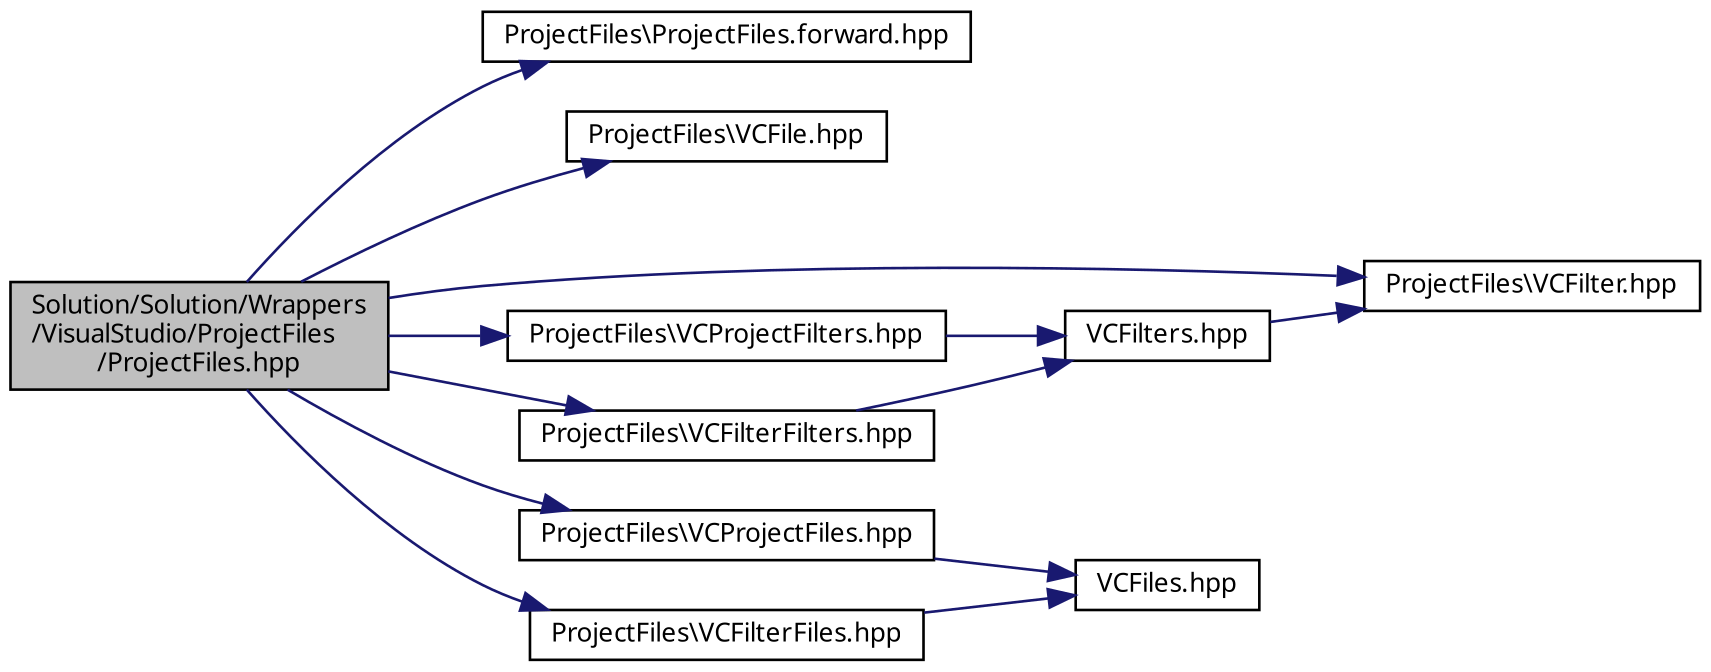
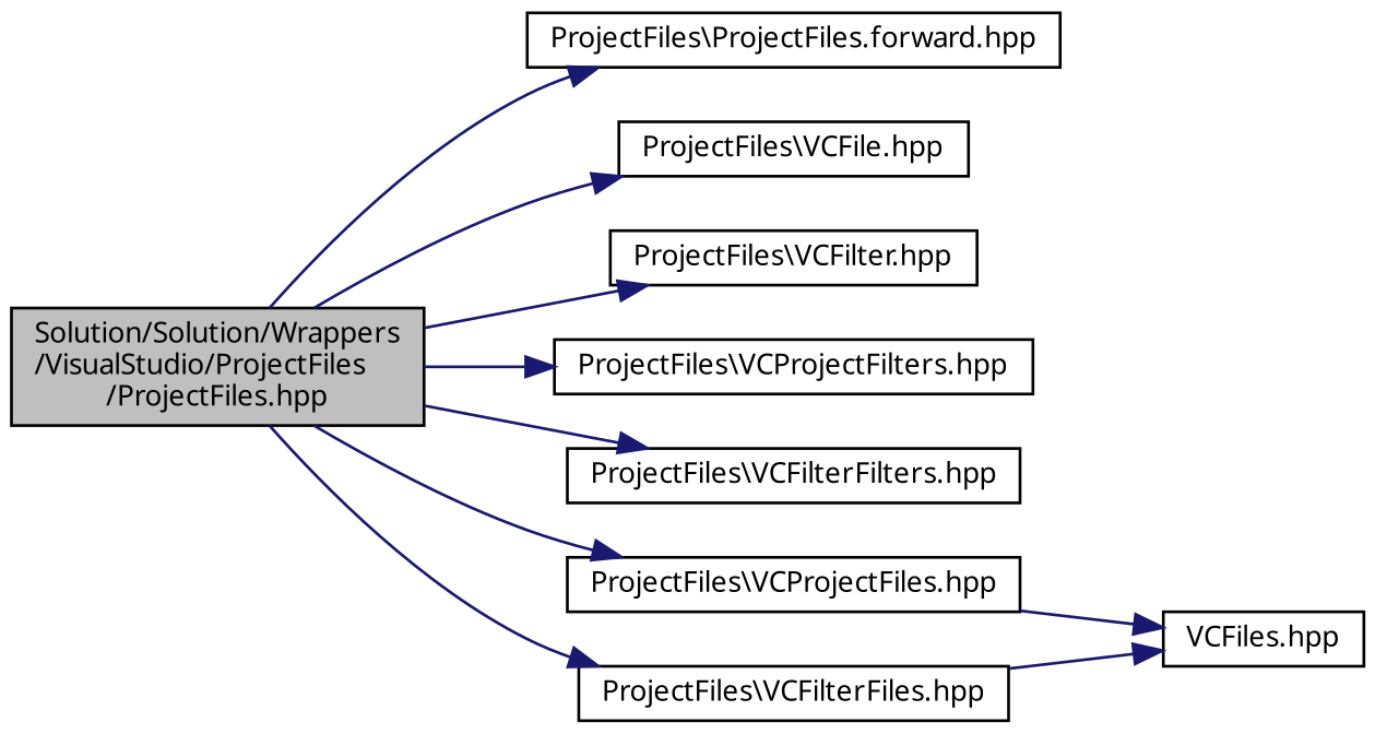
  digraph {
    rankdir=LR
    node [color=black fillcolor=white fontname=Verdana fontsize=10 shape=record style=filled]
    edge [color=midnightblue fontname=Verdana fontsize=10 labelfontname=Verdana labelfontsize=10 style=solid]
    n1 [fillcolor=grey75 fontcolor=black height=0.2 label="Solution/Solution/Wrappers\l/VisualStudio/ProjectFiles\l/ProjectFiles.hpp" width=0.4]
    n2 [height=0.2 label="ProjectFiles\\ProjectFiles.forward.hpp" width=0.4]
    n3 [height=0.2 label="ProjectFiles\\VCFile.hpp" width=0.4]
    n4 [height=0.2 label="ProjectFiles\\VCFilter.hpp" width=0.4]
    n5 [height=0.2 label="ProjectFiles\\VCProjectFilters.hpp" width=0.4]
    n6 [height=0.2 label="ProjectFiles\\VCFilterFilters.hpp" width=0.4]
    n7 [height=0.2 label="ProjectFiles\\VCProjectFiles.hpp" width=0.4]
    n8 [height=0.2 label="ProjectFiles\\VCFilterFiles.hpp" width=0.4]
-   n9 [height=0.2 label="VCFilters.hpp" width=0.4]
    n10 [height=0.2 label="VCFiles.hpp" width=0.4]
    n1 -> n2
    n1 -> n3
    n1 -> n4
    n1 -> n5
    n1 -> n6
    n1 -> n7
    n1 -> n8
-   n5 -> n9
-   n6 -> n9
    n7 -> n10
    n8 -> n10
-   n9 -> n4
  }
